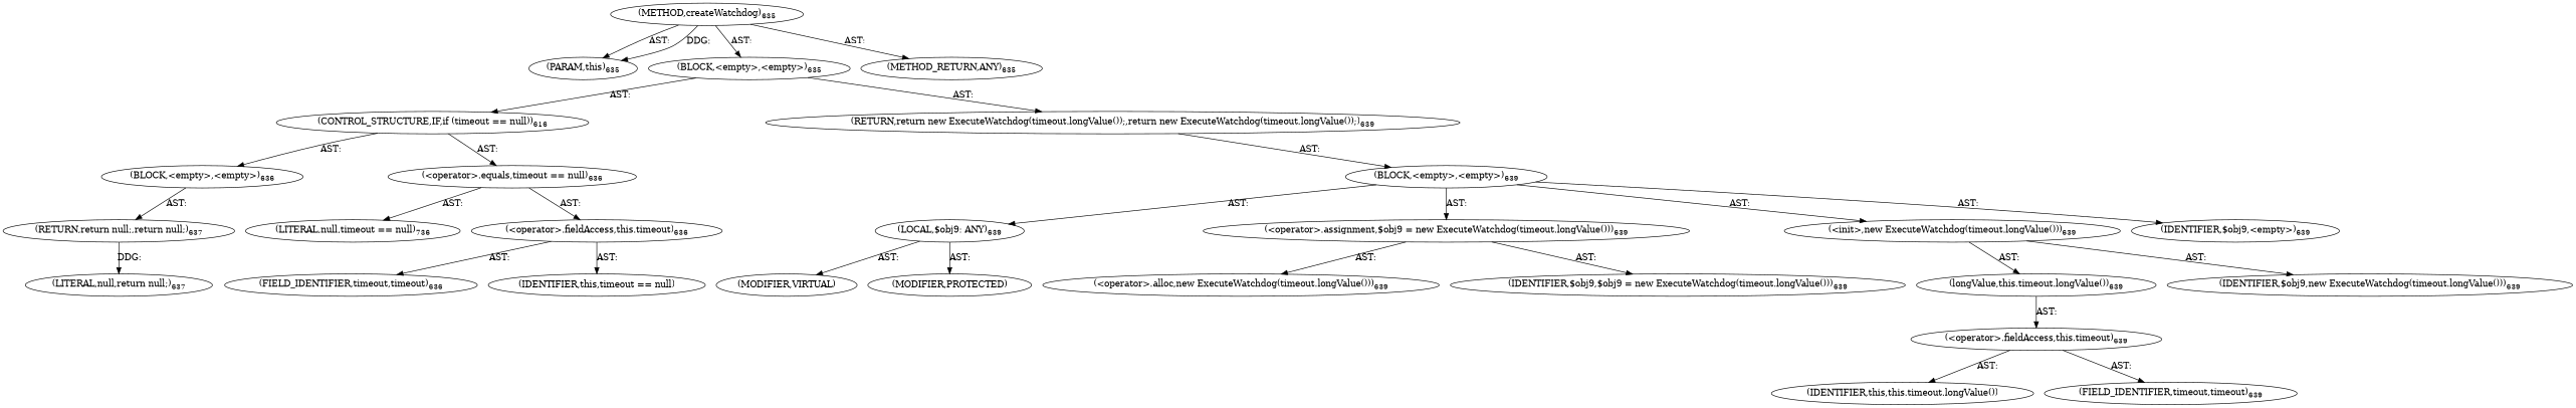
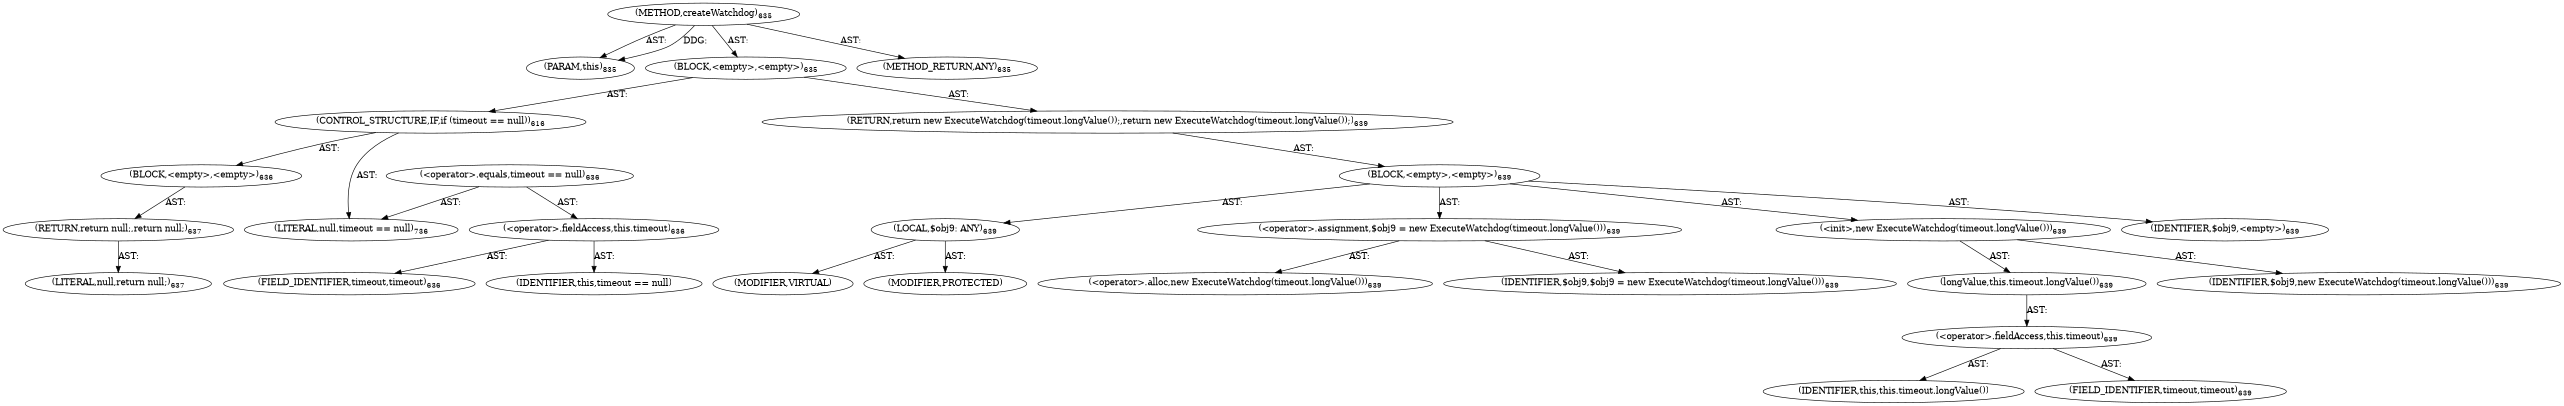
  digraph {
    n1 [label=<(METHOD,createWatchdog)<SUB>635</SUB>>]
-   n2 [label=<(PARAM,this)<SUB>635</SUB>>]
+   n2 [label=<(PARAM,this)<SUB>835</SUB>>]
    n3 [label=<(BLOCK,&lt;empty&gt;,&lt;empty&gt;)<SUB>635</SUB>>]
    n4 [label=<(METHOD_RETURN,ANY)<SUB>635</SUB>>]
    n5 [label=<(CONTROL_STRUCTURE,IF,if (timeout == null))<SUB>616</SUB>>]
    n6 [label=<(RETURN,return new ExecuteWatchdog(timeout.longValue());,return new ExecuteWatchdog(timeout.longValue());)<SUB>639</SUB>>]
    n7 [label=<(MODIFIER,PROTECTED)>]
    n8 [label=<(MODIFIER,VIRTUAL)>]
    n9 [label=<(&lt;operator&gt;.equals,timeout == null)<SUB>636</SUB>>]
    n10 [label=<(BLOCK,&lt;empty&gt;,&lt;empty&gt;)<SUB>636</SUB>>]
    n11 [label=<(BLOCK,&lt;empty&gt;,&lt;empty&gt;)<SUB>639</SUB>>]
    n12 [label=<(&lt;operator&gt;.fieldAccess,this.timeout)<SUB>636</SUB>>]
    n13 [label=<(LITERAL,null,timeout == null)<SUB>736</SUB>>]
    n14 [label=<(RETURN,return null;,return null;)<SUB>637</SUB>>]
    n15 [label=<(IDENTIFIER,this,timeout == null)>]
    n16 [label=<(FIELD_IDENTIFIER,timeout,timeout)<SUB>636</SUB>>]
    n17 [label=<(LITERAL,null,return null;)<SUB>637</SUB>>]
    n18 [label=<(LOCAL,$obj9: ANY)<SUB>639</SUB>>]
    n19 [label=<(&lt;operator&gt;.assignment,$obj9 = new ExecuteWatchdog(timeout.longValue()))<SUB>639</SUB>>]
    n20 [label=<(&lt;init&gt;,new ExecuteWatchdog(timeout.longValue()))<SUB>639</SUB>>]
    n21 [label=<(IDENTIFIER,$obj9,&lt;empty&gt;)<SUB>639</SUB>>]
    n22 [label=<(IDENTIFIER,$obj9,$obj9 = new ExecuteWatchdog(timeout.longValue()))<SUB>639</SUB>>]
    n23 [label=<(&lt;operator&gt;.alloc,new ExecuteWatchdog(timeout.longValue()))<SUB>639</SUB>>]
    n24 [label=<(IDENTIFIER,$obj9,new ExecuteWatchdog(timeout.longValue()))<SUB>639</SUB>>]
    n25 [label=<(longValue,this.timeout.longValue())<SUB>639</SUB>>]
    n26 [label=<(&lt;operator&gt;.fieldAccess,this.timeout)<SUB>639</SUB>>]
    n27 [label=<(IDENTIFIER,this,this.timeout.longValue())>]
    n28 [label=<(FIELD_IDENTIFIER,timeout,timeout)<SUB>639</SUB>>]
    n1 -> n2 [label="AST: "]
    n1 -> n2 [label="DDG: "]
    n1 -> n3 [label="AST: "]
    n1 -> n4 [label="AST: "]
    n3 -> n5 [label="AST: "]
    n3 -> n6 [label="AST: "]
-   n5 -> n9 [label="AST: "]
+   n5 -> n13 [label="AST: "]
    n5 -> n10 [label="AST: "]
    n6 -> n11 [label="AST: "]
    n9 -> n12 [label="AST: "]
    n9 -> n13 [label="AST: "]
    n10 -> n14 [label="AST: "]
    n11 -> n18 [label="AST: "]
    n11 -> n19 [label="AST: "]
    n11 -> n20 [label="AST: "]
    n11 -> n21 [label="AST: "]
    n12 -> n15 [label="AST: "]
    n12 -> n16 [label="AST: "]
-   n14 -> n17 [label="DDG: "]
+   n14 -> n17 [label="AST: "]
    n18 -> n7 [label="AST: "]
    n18 -> n8 [label="AST: "]
    n19 -> n22 [label="AST: "]
    n19 -> n23 [label="AST: "]
    n20 -> n24 [label="AST: "]
    n20 -> n25 [label="AST: "]
    n25 -> n26 [label="AST: "]
    n26 -> n27 [label="AST: "]
    n26 -> n28 [label="AST: "]
  }
